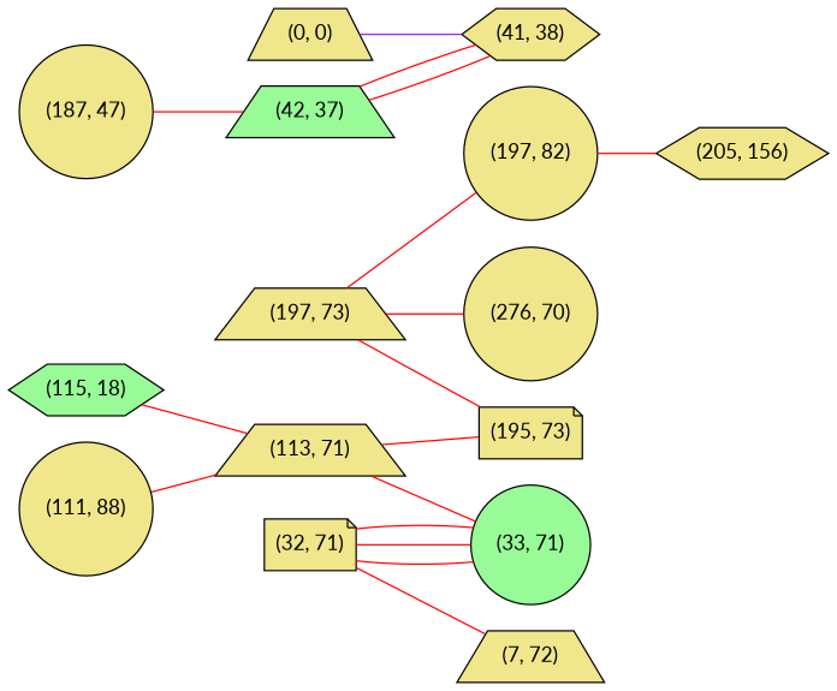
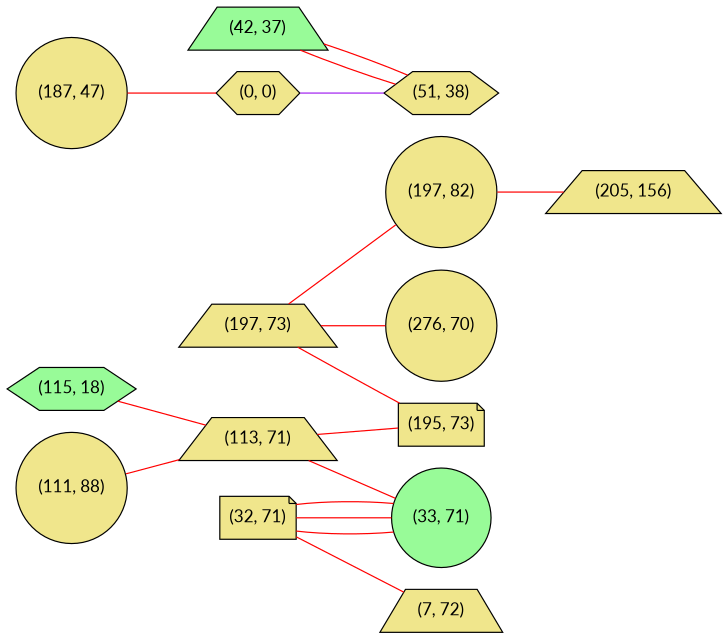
  graph {
    fontname=Lato
    rankdir=LR
    node [fillcolor=khaki fontname=Lato shape=circle style=filled]
    edge [color=red fontname=Lato weight=1]
    "(197, 73)" [shape=trapezium]
    "(197, 82)"
    "(195, 73)" [shape=note]
    "(276, 70)"
-   "(205, 156)" [shape=hexagon]
+   "(205, 156)" [shape=trapezium]
    "(115, 18)" [fillcolor=palegreen shape=hexagon]
    "(113, 71)" [shape=trapezium]
    "(33, 71)" [fillcolor=palegreen]
-   "(0, 0)" [shape=trapezium]
-   "(41, 38)" [shape=hexagon]
+   "(0, 0)" [shape=hexagon]
+   "(41, 38)" [shape=hexagon label="(51, 38)"]
    "(111, 88)"
    "(187, 47)"
    "(42, 37)" [fillcolor=palegreen shape=trapezium]
    "(32, 71)" [shape=note]
    "(7, 72)" [shape=trapezium]
    "(197, 73)" -- "(197, 82)"
    "(197, 73)" -- "(195, 73)"
    "(197, 73)" -- "(276, 70)"
    "(197, 82)" -- "(205, 156)"
    "(115, 18)" -- "(113, 71)"
    "(113, 71)" -- "(195, 73)"
    "(113, 71)" -- "(33, 71)"
    "(0, 0)" -- "(41, 38)" [color=purple weight=4]
    "(111, 88)" -- "(113, 71)"
-   "(187, 47)" -- "(42, 37)"
+   "(187, 47)" -- "(0, 0)"
    "(42, 37)" -- "(41, 38)"
    "(42, 37)" -- "(41, 38)"
    "(32, 71)" -- "(33, 71)"
    "(32, 71)" -- "(33, 71)"
    "(32, 71)" -- "(33, 71)"
    "(32, 71)" -- "(7, 72)"
  }
